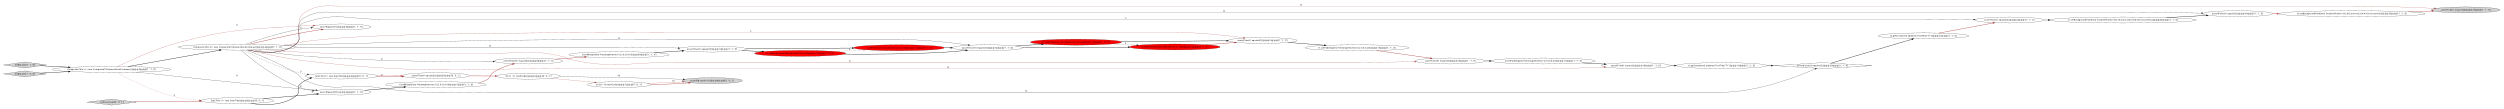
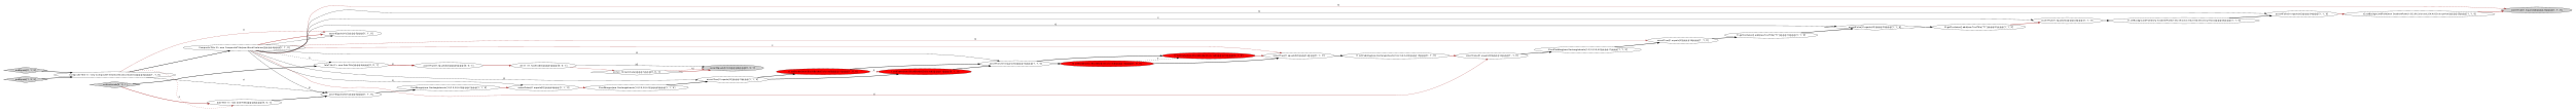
  digraph {
    fontname=Roboto
    rankdir=LR
    node [fillcolor=white fontname=Roboto shape=ellipse style=filled]
    edge [color=black fontname=Roboto style=bold]
    n1 [label="t1.setBackgroundPaint(new GradientPaint(1.0f,2.0f,Color.red,3.0f,4.0f,Color.yellow))@@@23@@@['1', '1', '0']"]
    n2 [label="assertFalse(t1.equals(t2))@@@24@@@['1', '1', '0']"]
    n3 [label="t2.setBackgroundPaint(new GradientPaint(1.0f,2.0f,Color.red,3.0f,4.0f,Color.yellow))@@@25@@@['1', '1', '0']"]
    n4 [fillcolor=lightgray label="testEquals['0', '1', '0']" shape=diamond]
    n5 [label="CompositeTitle t1 = new CompositeTitle(new BlockContainer())@@@3@@@['1', '1', '0']"]
    n6 [label="DateTitle t1 = new DateTitle()@@@3@@@['0', '0', '1']"]
    n7 [label="CompositeTitle t2 = new CompositeTitle(new BlockContainer())@@@4@@@['1', '1', '0']"]
    n8 [label="assertEquals(t2,t1)@@@6@@@['1', '1', '0']"]
    n9 [label="assertEquals(t1,t2)@@@5@@@['1', '1', '0']"]
    n10 [fillcolor=red label="t1.setBorder(new BlockBorder(Color.red))@@@11@@@['1', '0', '0']"]
    n11 [fillcolor=red label="t1.setFrame(new BlockBorder(Color.red))@@@11@@@['0', '1', '0']"]
    n12 [label="assertFalse(t1.equals(t2))@@@12@@@['1', '1', '0']"]
    n13 [fillcolor=red label="t2.setFrame(new BlockBorder(Color.red))@@@13@@@['0', '1', '0']"]
    n14 [fillcolor=red label="t2.setBorder(new BlockBorder(Color.red))@@@13@@@['1', '0', '0']"]
    n15 [label="assertTrue(t1.equals(t2))@@@5@@@['0', '0', '1']"]
    n16 [label="int h1 = t1.hashCode()@@@6@@@['0', '0', '1']"]
-   n17 [label="int h2 = t2.hashCode()@@@7@@@['0', '0', '1']"]
+   n17 [label="int h2 = t2.hashCode()@@@7@@@['0', '0', '1']" shape=diamond]
    n18 [fillcolor=lightgray label="assertEquals(h1,h2)@@@8@@@['0', '0', '1']"]
    n19 [label="assertTrue(t1.equals(t2))@@@10@@@['1', '1', '0']"]
    n20 [fillcolor=lightgray label="assertTrue(t1.equals(t2))@@@26@@@['1', '1', '0']"]
    n21 [label="assertFalse(t1.equals(t2))@@@16@@@['1', '1', '0']"]
    n22 [label="t2.setPadding(new RectangleInsets(1.0,2.0,3.0,4.0))@@@17@@@['1', '1', '0']"]
    n23 [label="assertTrue(t1.equals(t2))@@@18@@@['1', '1', '0']"]
    n24 [label="t1.setMargin(new RectangleInsets(1.0,2.0,3.0,4.0))@@@7@@@['1', '1', '0']"]
    n25 [label="assertFalse(t1.equals(t2))@@@8@@@['1', '1', '0']"]
    n26 [label="t2.setMargin(new RectangleInsets(1.0,2.0,3.0,4.0))@@@9@@@['1', '1', '0']"]
    n27 [label="assertTrue(t1.equals(t2))@@@14@@@['1', '1', '0']"]
    n28 [label="t1.setPadding(new RectangleInsets(1.0,2.0,3.0,4.0))@@@15@@@['1', '1', '0']"]
    n29 [label="DateTitle t2 = new DateTitle()@@@4@@@['0', '0', '1']"]
    n30 [label="t2.getContainer().add(new TextTitle(\"T1\"))@@@21@@@['1', '1', '0']"]
    n31 [label="assertTrue(t1.equals(t2))@@@22@@@['1', '1', '0']"]
    n32 [label="t1.getContainer().add(new TextTitle(\"T1\"))@@@19@@@['1', '1', '0']"]
    n33 [label="assertFalse(t1.equals(t2))@@@20@@@['1', '1', '0']" shape=diamond]
    n34 [fillcolor=lightgray label="testEquals['1', '0', '0']" shape=diamond]
    n35 [fillcolor=lightgray label="testHashcode['0', '0', '1']" shape=diamond]
    n1 -> n2
    n2 -> n3 [color=brown]
    n3 -> n20 [color=brown]
    n4 -> n5
    n5 -> n6 [color=brown label=0 style=dashed]
    n5 -> n7
    n5 -> n8 [label=t1 style=solid]
    n5 -> n9 [color=brown label=t1 style=solid]
    n6 -> n8
-   n6 -> n29
+   n35 -> n29
    n7 -> n2 [label=t2 style=solid]
    n7 -> n8 [label=t2 style=solid]
    n7 -> n9 [label=t2 style=solid]
    n7 -> n9 [color=brown]
    n7 -> n12 [label=t2 style=solid]
    n7 -> n19 [label=t2 style=solid]
    n7 -> n20 [color=brown label=t2 style=solid]
    n7 -> n21 [color=brown label=t2 style=solid]
    n7 -> n23 [color=brown label=t2 style=solid]
    n7 -> n25 [label=t2 style=solid]
    n7 -> n27 [color=brown label=t2 style=solid]
    n7 -> n29 [label=0 style=dashed]
    n7 -> n31 [label=t2 style=solid]
    n7 -> n33 [label=t2 style=solid]
    n8 -> n24
    n10 -> n11 [color=brown label=0 style=dashed]
    n10 -> n12
    n11 -> n12
    n12 -> n13
    n12 -> n14
    n13 -> n27 [color=brown]
    n14 -> n13 [label=0 style=dashed]
    n14 -> n27
    n15 -> n16 [color=brown]
    n16 -> n17 [color=brown style=solid]
    n16 -> n18 [label=h5 style=solid]
    n17 -> n18 [color=brown]
    n17 -> n18 [color=brown label=h2 style=solid]
    n19 -> n10
    n19 -> n11
    n21 -> n22
    n22 -> n23
    n23 -> n32
    n24 -> n25 [color=brown]
    n25 -> n26 [color=brown]
    n26 -> n19
    n27 -> n28
    n28 -> n21 [color=brown]
    n29 -> n15 [color=brown label=t2 style=solid]
    n29 -> n15 [color=brown]
    n30 -> n31 [color=brown]
    n31 -> n1
    n32 -> n33
    n33 -> n30
    n34 -> n5
    n35 -> n6 [color=brown]
  }
